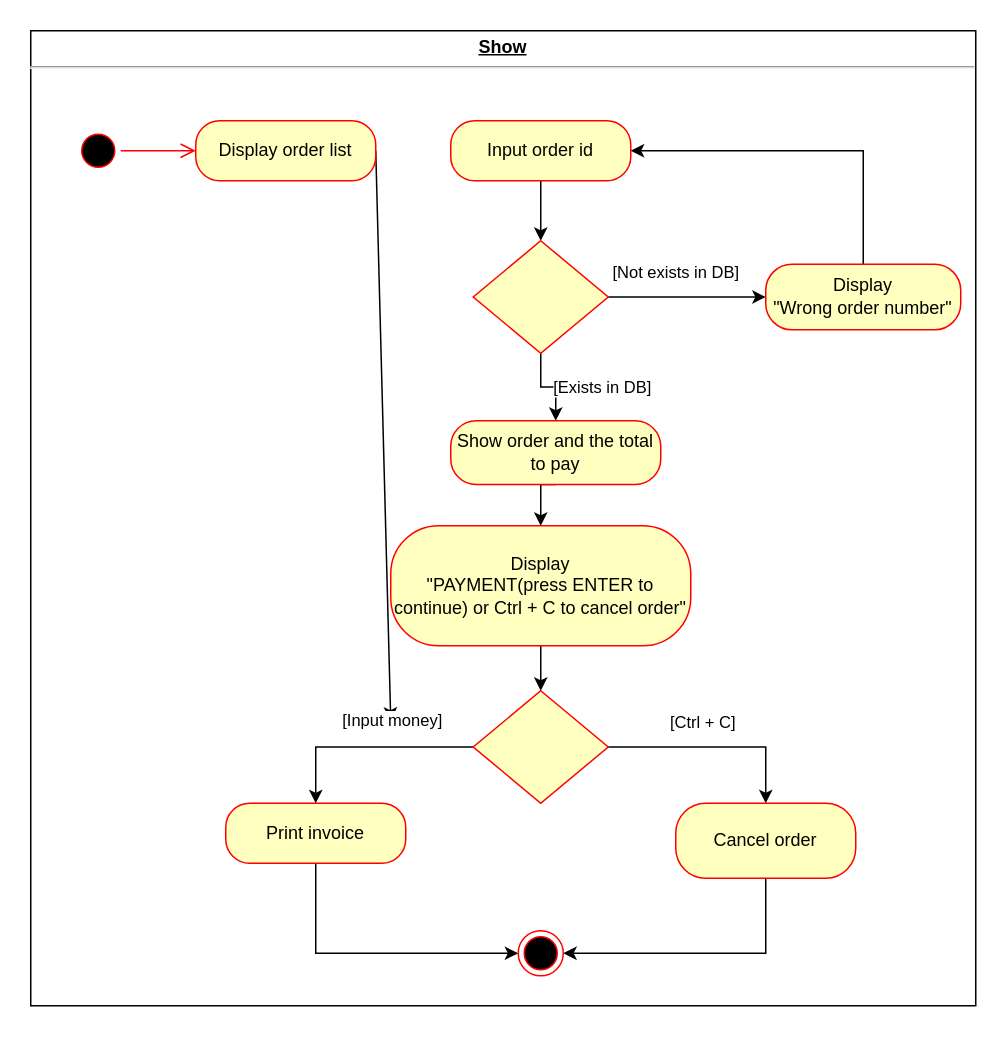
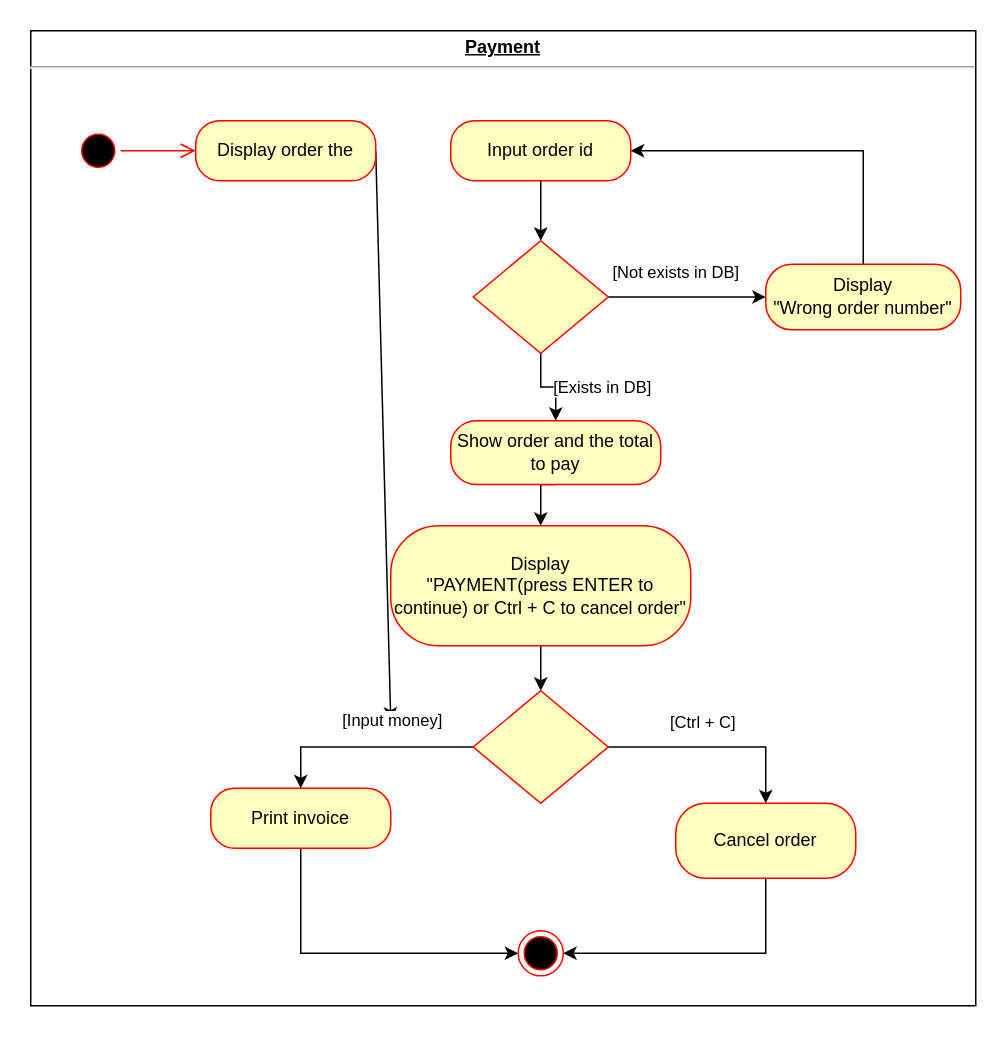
  <mxCell id="0" />
  <mxCell id="1" parent="0" />
- <mxCell id="2" value="&lt;p style=&quot;margin:0px;margin-top:4px;text-align:center;text-decoration:underline;&quot;&gt;&lt;b&gt;Show&lt;/b&gt;&lt;/p&gt;&lt;hr&gt;&lt;p style=&quot;margin:0px;margin-left:8px;&quot;&gt;&lt;br&gt;&lt;/p&gt;" style="verticalAlign=top;align=left;overflow=fill;fontSize=12;fontFamily=Helvetica;html=1;whiteSpace=wrap;" parent="1" vertex="1"><mxGeometry x="20" y="20" width="630" height="650" as="geometry" /></mxCell>
+ <mxCell id="2" value="&lt;p style=&quot;margin:0px;margin-top:4px;text-align:center;text-decoration:underline;&quot;&gt;&lt;b&gt;Payment&lt;/b&gt;&lt;/p&gt;&lt;hr&gt;&lt;p style=&quot;margin:0px;margin-left:8px;&quot;&gt;&lt;br&gt;&lt;/p&gt;" style="verticalAlign=top;align=left;overflow=fill;fontSize=12;fontFamily=Helvetica;html=1;whiteSpace=wrap;" parent="1" vertex="1"><mxGeometry x="20" y="20" width="630" height="650" as="geometry" /></mxCell>
  <mxCell id="3" value="" style="ellipse;html=1;shape=startState;fillColor=#000000;strokeColor=#ff0000;" parent="1" vertex="1"><mxGeometry x="50" y="85" width="30" height="30" as="geometry" /></mxCell>
  <mxCell id="4" value="" style="edgeStyle=orthogonalEdgeStyle;html=1;verticalAlign=bottom;endArrow=open;endSize=8;strokeColor=#ff0000;rounded=0;entryX=0;entryY=0.5;entryDx=0;entryDy=0;" parent="1" source="3" target="6" edge="1"><mxGeometry relative="1" as="geometry"><mxPoint x="335" y="50" as="targetPoint" /></mxGeometry></mxCell>
  <mxCell id="5" style="edgeStyle=orthogonalEdgeStyle;rounded=0;orthogonalLoop=1;jettySize=auto;html=1;exitX=1;exitY=0.5;exitDx=0;exitDy=0;" parent="1" source="6" target="28" edge="1"><mxGeometry relative="1" as="geometry" /></mxCell>
- <mxCell id="6" value="Display order list" style="rounded=1;whiteSpace=wrap;html=1;arcSize=40;fontColor=#000000;fillColor=#ffffc0;strokeColor=#ff0000;" parent="1" vertex="1"><mxGeometry x="130" y="80" width="120" height="40" as="geometry" /></mxCell>
+ <mxCell id="6" value="Display order the" style="rounded=1;whiteSpace=wrap;html=1;arcSize=40;fontColor=#000000;fillColor=#ffffc0;strokeColor=#ff0000;" parent="1" vertex="1"><mxGeometry x="130" y="80" width="120" height="40" as="geometry" /></mxCell>
  <mxCell id="7" style="edgeStyle=orthogonalEdgeStyle;rounded=0;orthogonalLoop=1;jettySize=auto;html=1;exitX=0.5;exitY=1;exitDx=0;exitDy=0;" parent="1" source="8" target="13" edge="1"><mxGeometry relative="1" as="geometry" /></mxCell>
  <mxCell id="8" value="Input order id" style="rounded=1;whiteSpace=wrap;html=1;arcSize=40;fontColor=#000000;fillColor=#ffffc0;strokeColor=#ff0000;" parent="1" vertex="1"><mxGeometry x="300" y="80" width="120" height="40" as="geometry" /></mxCell>
  <mxCell id="9" style="edgeStyle=orthogonalEdgeStyle;rounded=0;orthogonalLoop=1;jettySize=auto;html=1;exitX=1;exitY=0.5;exitDx=0;exitDy=0;entryX=0;entryY=0.5;entryDx=0;entryDy=0;" parent="1" source="13" target="15" edge="1"><mxGeometry relative="1" as="geometry" /></mxCell>
  <mxCell id="10" value="[Not exists in DB]" style="edgeLabel;html=1;align=center;verticalAlign=middle;resizable=0;points=[];" parent="9" vertex="1" connectable="0"><mxGeometry x="-0.193" y="-2" relative="1" as="geometry"><mxPoint x="2" y="-19" as="offset" /></mxGeometry></mxCell>
  <mxCell id="11" style="edgeStyle=orthogonalEdgeStyle;rounded=0;orthogonalLoop=1;jettySize=auto;html=1;exitX=0.5;exitY=1;exitDx=0;exitDy=0;entryX=0.5;entryY=0;entryDx=0;entryDy=0;" parent="1" source="13" target="17" edge="1"><mxGeometry relative="1" as="geometry"><mxPoint x="335" y="350" as="targetPoint" /></mxGeometry></mxCell>
  <mxCell id="12" value="[Exists in DB]" style="edgeLabel;html=1;align=center;verticalAlign=middle;resizable=0;points=[];" parent="11" vertex="1" connectable="0"><mxGeometry x="-0.269" y="-2" relative="1" as="geometry"><mxPoint x="42" y="2" as="offset" /></mxGeometry></mxCell>
  <mxCell id="13" value="" style="rhombus;whiteSpace=wrap;html=1;fontColor=#000000;fillColor=#ffffc0;strokeColor=#ff0000;" parent="1" vertex="1"><mxGeometry x="315" y="160" width="90" height="75" as="geometry" /></mxCell>
  <mxCell id="14" style="edgeStyle=orthogonalEdgeStyle;rounded=0;orthogonalLoop=1;jettySize=auto;html=1;exitX=0.5;exitY=0;exitDx=0;exitDy=0;entryX=1;entryY=0.5;entryDx=0;entryDy=0;" parent="1" source="15" target="8" edge="1"><mxGeometry relative="1" as="geometry" /></mxCell>
  <mxCell id="15" value="Display&lt;br&gt;&quot;Wrong order number&quot;" style="rounded=1;whiteSpace=wrap;html=1;arcSize=40;fontColor=#000000;fillColor=#ffffc0;strokeColor=#ff0000;" parent="1" vertex="1"><mxGeometry x="510" y="175.62" width="130" height="43.75" as="geometry" /></mxCell>
  <mxCell id="16" style="edgeStyle=orthogonalEdgeStyle;rounded=0;orthogonalLoop=1;jettySize=auto;html=1;exitX=0.5;exitY=1;exitDx=0;exitDy=0;entryX=0.5;entryY=0;entryDx=0;entryDy=0;" parent="1" source="17" target="19" edge="1"><mxGeometry relative="1" as="geometry"><mxPoint x="360" y="340" as="targetPoint" /></mxGeometry></mxCell>
  <mxCell id="17" value="Show order and the total to pay" style="rounded=1;whiteSpace=wrap;html=1;arcSize=40;fontColor=#000000;fillColor=#ffffc0;strokeColor=#ff0000;" parent="1" vertex="1"><mxGeometry x="300" y="280" width="140" height="42.5" as="geometry" /></mxCell>
  <mxCell id="18" style="edgeStyle=orthogonalEdgeStyle;rounded=0;orthogonalLoop=1;jettySize=auto;html=1;exitX=0.5;exitY=1;exitDx=0;exitDy=0;" parent="1" source="19" target="23" edge="1"><mxGeometry relative="1" as="geometry" /></mxCell>
  <mxCell id="19" value="Display&lt;br&gt;&quot;PAYMENT(press ENTER to continue) or Ctrl + C to cancel order&quot;" style="rounded=1;whiteSpace=wrap;html=1;arcSize=40;fontColor=#000000;fillColor=#ffffc0;strokeColor=#ff0000;" parent="1" vertex="1"><mxGeometry x="260" y="350" width="200" height="80" as="geometry" /></mxCell>
  <mxCell id="20" style="edgeStyle=orthogonalEdgeStyle;rounded=0;orthogonalLoop=1;jettySize=auto;html=1;exitX=0;exitY=0.5;exitDx=0;exitDy=0;entryX=0.5;entryY=0;entryDx=0;entryDy=0;" parent="1" source="23" target="27" edge="1"><mxGeometry relative="1" as="geometry"><mxPoint x="210" y="535" as="targetPoint" /></mxGeometry></mxCell>
  <mxCell id="21" style="edgeStyle=orthogonalEdgeStyle;rounded=0;orthogonalLoop=1;jettySize=auto;html=1;exitX=1;exitY=0.5;exitDx=0;exitDy=0;entryX=0.5;entryY=0;entryDx=0;entryDy=0;" parent="1" source="23" target="25" edge="1"><mxGeometry relative="1" as="geometry" /></mxCell>
  <mxCell id="22" value="[Ctrl + C]" style="edgeLabel;html=1;align=center;verticalAlign=middle;resizable=0;points=[];" parent="21" vertex="1" connectable="0"><mxGeometry x="-0.347" y="1" relative="1" as="geometry"><mxPoint x="15" y="-16" as="offset" /></mxGeometry></mxCell>
  <mxCell id="23" value="" style="rhombus;whiteSpace=wrap;html=1;fontColor=#000000;fillColor=#ffffc0;strokeColor=#ff0000;" parent="1" vertex="1"><mxGeometry x="315" y="460" width="90" height="75" as="geometry" /></mxCell>
  <mxCell id="24" style="edgeStyle=orthogonalEdgeStyle;rounded=0;orthogonalLoop=1;jettySize=auto;html=1;exitX=0.5;exitY=1;exitDx=0;exitDy=0;entryX=1;entryY=0.5;entryDx=0;entryDy=0;" parent="1" source="25" target="29" edge="1"><mxGeometry relative="1" as="geometry" /></mxCell>
  <mxCell id="25" value="Cancel order" style="rounded=1;whiteSpace=wrap;html=1;arcSize=40;fontColor=#000000;fillColor=#ffffc0;strokeColor=#ff0000;" parent="1" vertex="1"><mxGeometry x="450" y="535" width="120" height="50" as="geometry" /></mxCell>
  <mxCell id="26" style="edgeStyle=orthogonalEdgeStyle;rounded=0;orthogonalLoop=1;jettySize=auto;html=1;exitX=0.5;exitY=1;exitDx=0;exitDy=0;entryX=0;entryY=0.5;entryDx=0;entryDy=0;" parent="1" source="27" target="29" edge="1"><mxGeometry relative="1" as="geometry" /></mxCell>
- <mxCell id="27" value="Print invoice" style="rounded=1;whiteSpace=wrap;html=1;arcSize=40;fontColor=#000000;fillColor=#ffffc0;strokeColor=#ff0000;" parent="1" vertex="1"><mxGeometry x="150" y="535" width="120" height="40" as="geometry" /></mxCell>
+ <mxCell id="27" value="Print invoice" style="rounded=1;whiteSpace=wrap;html=1;arcSize=40;fontColor=#000000;fillColor=#ffffc0;strokeColor=#ff0000;" parent="1" vertex="1"><mxGeometry x="140" y="525" width="120" height="40" as="geometry" /></mxCell>
  <mxCell id="28" value="[Input money]" style="edgeLabel;html=1;align=center;verticalAlign=middle;resizable=0;points=[];" parent="1" vertex="1" connectable="0"><mxGeometry x="260.003" y="479.999" as="geometry" /></mxCell>
  <mxCell id="29" value="" style="ellipse;html=1;shape=endState;fillColor=#000000;strokeColor=#ff0000;" parent="1" vertex="1"><mxGeometry x="345" y="620" width="30" height="30" as="geometry" /></mxCell>
